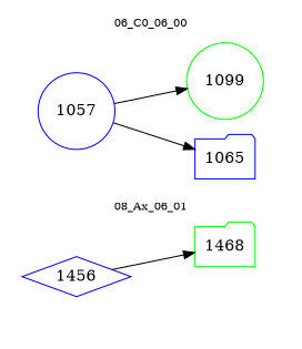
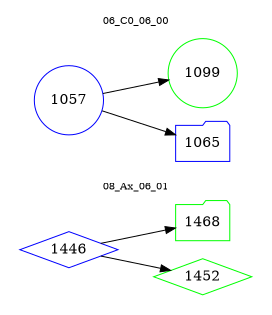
  digraph {
    rankdir=LR
    node [color=blue shape=diamond]
    edge [color=black]
-   n1 [label=1456]
+   n1 [label=1446]
+   n2 [color=green label=1452]
    n3 [color=green label=1468 shape=folder]
    n4 [label=1057 shape=circle]
    n5 [label=1065 shape=folder]
    n6 [color=green label=1099 shape=circle]
    subgraph cluster_1 {
      color=white
      fontsize=10
      label="08_Ax_06_01"
      n1
+     n2
      n3
    }
    subgraph cluster_2 {
      color=white
      fontsize=10
      label="06_C0_06_00"
      n4
      n5
      n6
    }
+   n1 -> n2
    n1 -> n3
    n4 -> n5
    n4 -> n6
  }
